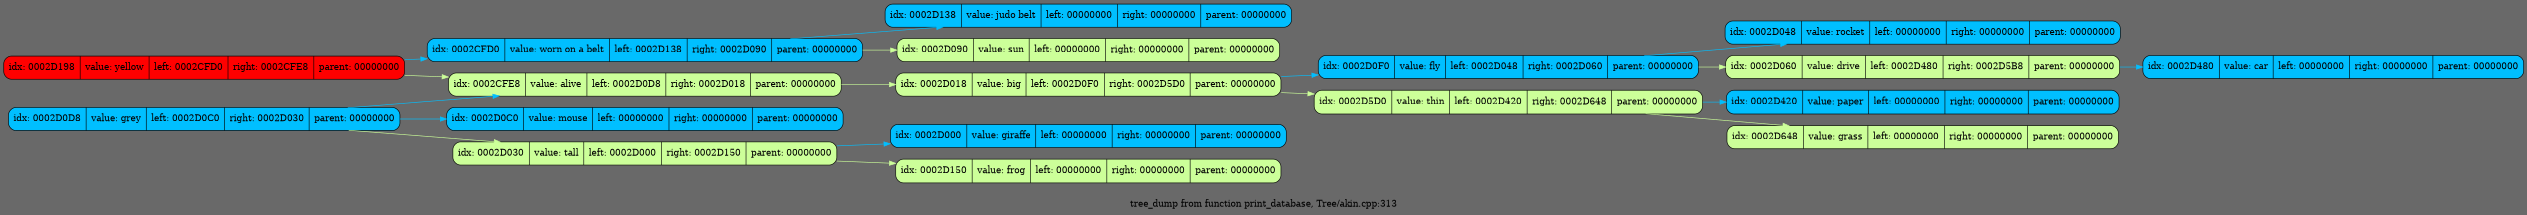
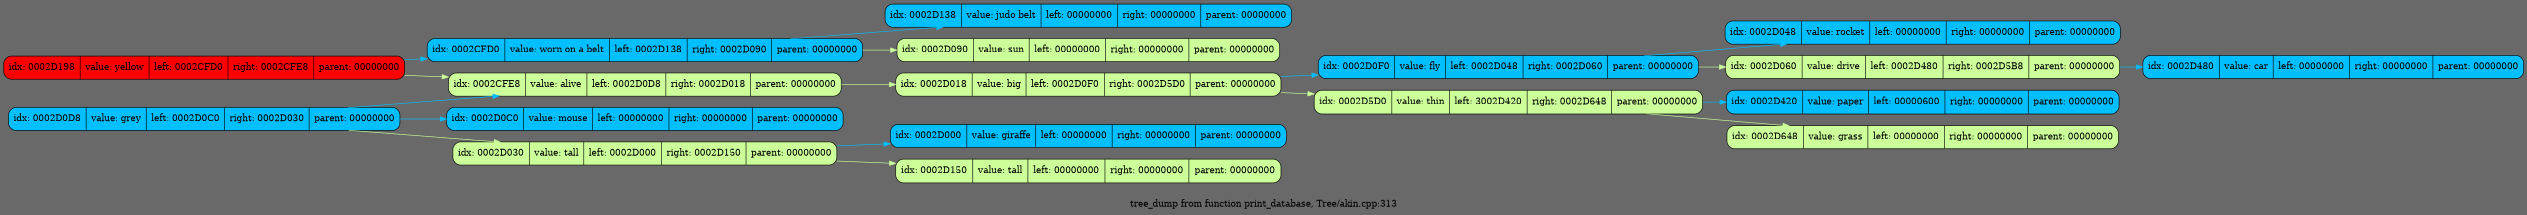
  digraph {
    bgcolor="#696969"
    label="tree_dump from function print_database, Tree/akin.cpp:313"
    rankdir=LR
    node [fillcolor="#00BFFF" shape=Mrecord style=filled]
    edge [color="#00BFFF"]
    n1 [fillcolor="#ff0000" label="{idx: 0002D198 | value: yellow | left: 0002CFD0 | right: 0002CFE8 | parent: 00000000}"]
    n2 [label="{idx: 0002CFD0 | value: worn on a belt | left: 0002D138 | right: 0002D090 | parent: 00000000}"]
    n3 [fillcolor="#ccff99" label="{idx: 0002CFE8 | value: alive | left: 0002D0D8 | right: 0002D018 | parent: 00000000}"]
    n4 [label="{idx: 0002D138 | value: judo belt | left: 00000000 | right: 00000000 | parent: 00000000}"]
    n5 [fillcolor="#ccff99" label="{idx: 0002D090 | value: sun | left: 00000000 | right: 00000000 | parent: 00000000}"]
    n6 [fillcolor="#ccff99" label="{idx: 0002D018 | value: big | left: 0002D0F0 | right: 0002D5D0 | parent: 00000000}"]
    n7 [label="{idx: 0002D0D8 | value: grey | left: 0002D0C0 | right: 0002D030 | parent: 00000000}"]
    n8 [label="{idx: 0002D0C0 | value: mouse | left: 00000000 | right: 00000000 | parent: 00000000}"]
    n9 [fillcolor="#ccff99" label="{idx: 0002D030 | value: tall | left: 0002D000 | right: 0002D150 | parent: 00000000}"]
    n10 [label="{idx: 0002D0F0 | value: fly | left: 0002D048 | right: 0002D060 | parent: 00000000}"]
-   n11 [fillcolor="#ccff99" label="{idx: 0002D5D0 | value: thin | left: 0002D420 | right: 0002D648 | parent: 00000000}"]
+   n11 [fillcolor="#ccff99" label="{idx: 0002D5D0 | value: thin | left: 3002D420 | right: 0002D648 | parent: 00000000}"]
    n12 [label="{idx: 0002D000 | value: giraffe | left: 00000000 | right: 00000000 | parent: 00000000}"]
-   n13 [fillcolor="#ccff99" label="{idx: 0002D150 | value: frog | left: 00000000 | right: 00000000 | parent: 00000000}"]
+   n13 [fillcolor="#ccff99" label="{idx: 0002D150 | value: tall | left: 00000000 | right: 00000000 | parent: 00000000}"]
    n14 [label="{idx: 0002D048 | value: rocket | left: 00000000 | right: 00000000 | parent: 00000000}"]
    n15 [fillcolor="#ccff99" label="{idx: 0002D060 | value: drive | left: 0002D480 | right: 0002D5B8 | parent: 00000000}"]
-   n16 [label="{idx: 0002D420 | value: paper | left: 00000000 | right: 00000000 | parent: 00000000}"]
+   n16 [label="{idx: 0002D420 | value: paper | left: 00000600 | right: 00000000 | parent: 00000000}"]
    n17 [fillcolor="#ccff99" label="{idx: 0002D648 | value: grass | left: 00000000 | right: 00000000 | parent: 00000000}"]
    n18 [label="{idx: 0002D480 | value: car | left: 00000000 | right: 00000000 | parent: 00000000}"]
    n1 -> n2
    n1 -> n3 [color="#ccff99"]
    n2 -> n4
    n2 -> n5 [color="#ccff99"]
    n3 -> n6 [color="#ccff99"]
    n6 -> n10
    n6 -> n11 [color="#ccff99"]
    n7 -> n3
    n7 -> n8
    n7 -> n9 [color="#ccff99"]
    n9 -> n12
    n9 -> n13 [color="#ccff99"]
    n10 -> n14
    n10 -> n15 [color="#ccff99"]
    n11 -> n16
    n11 -> n17 [color="#ccff99"]
    n15 -> n18
  }
